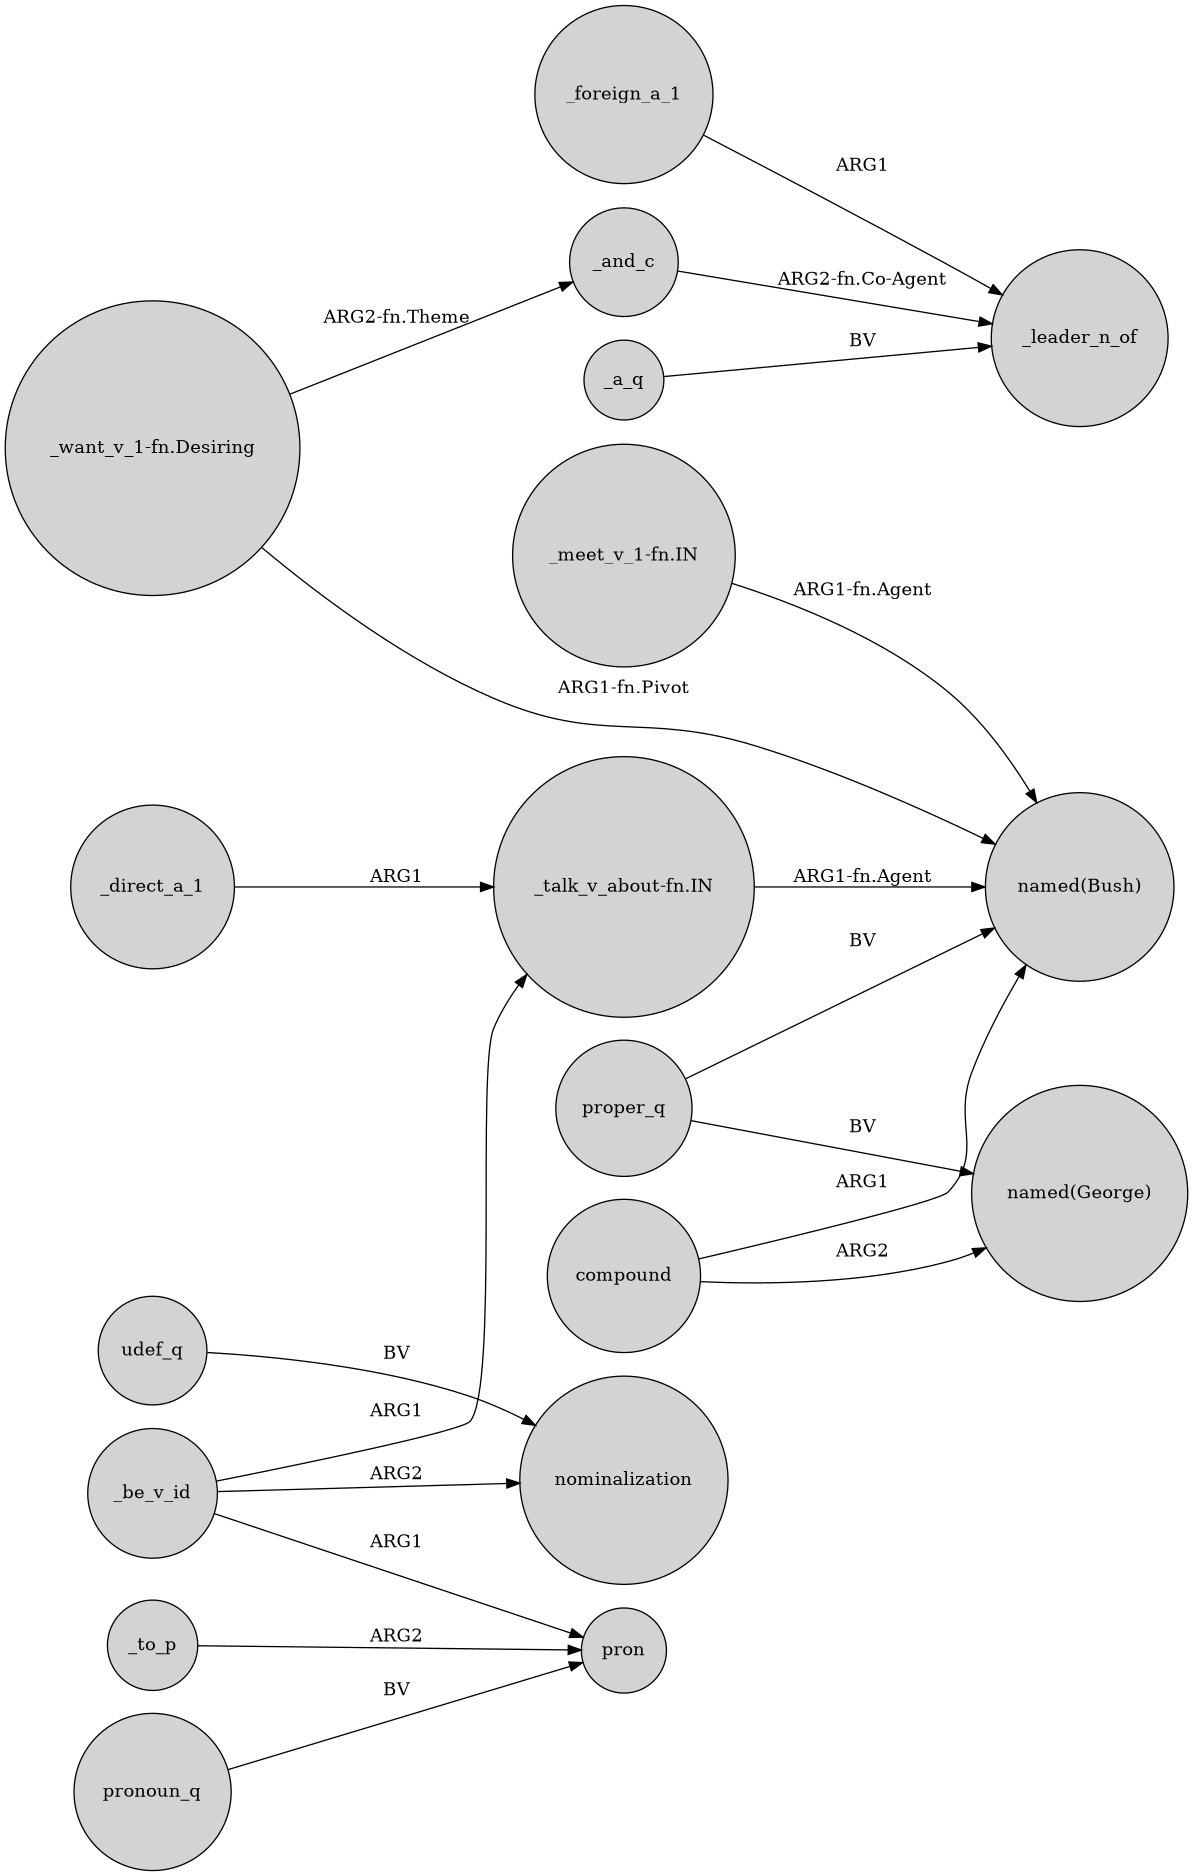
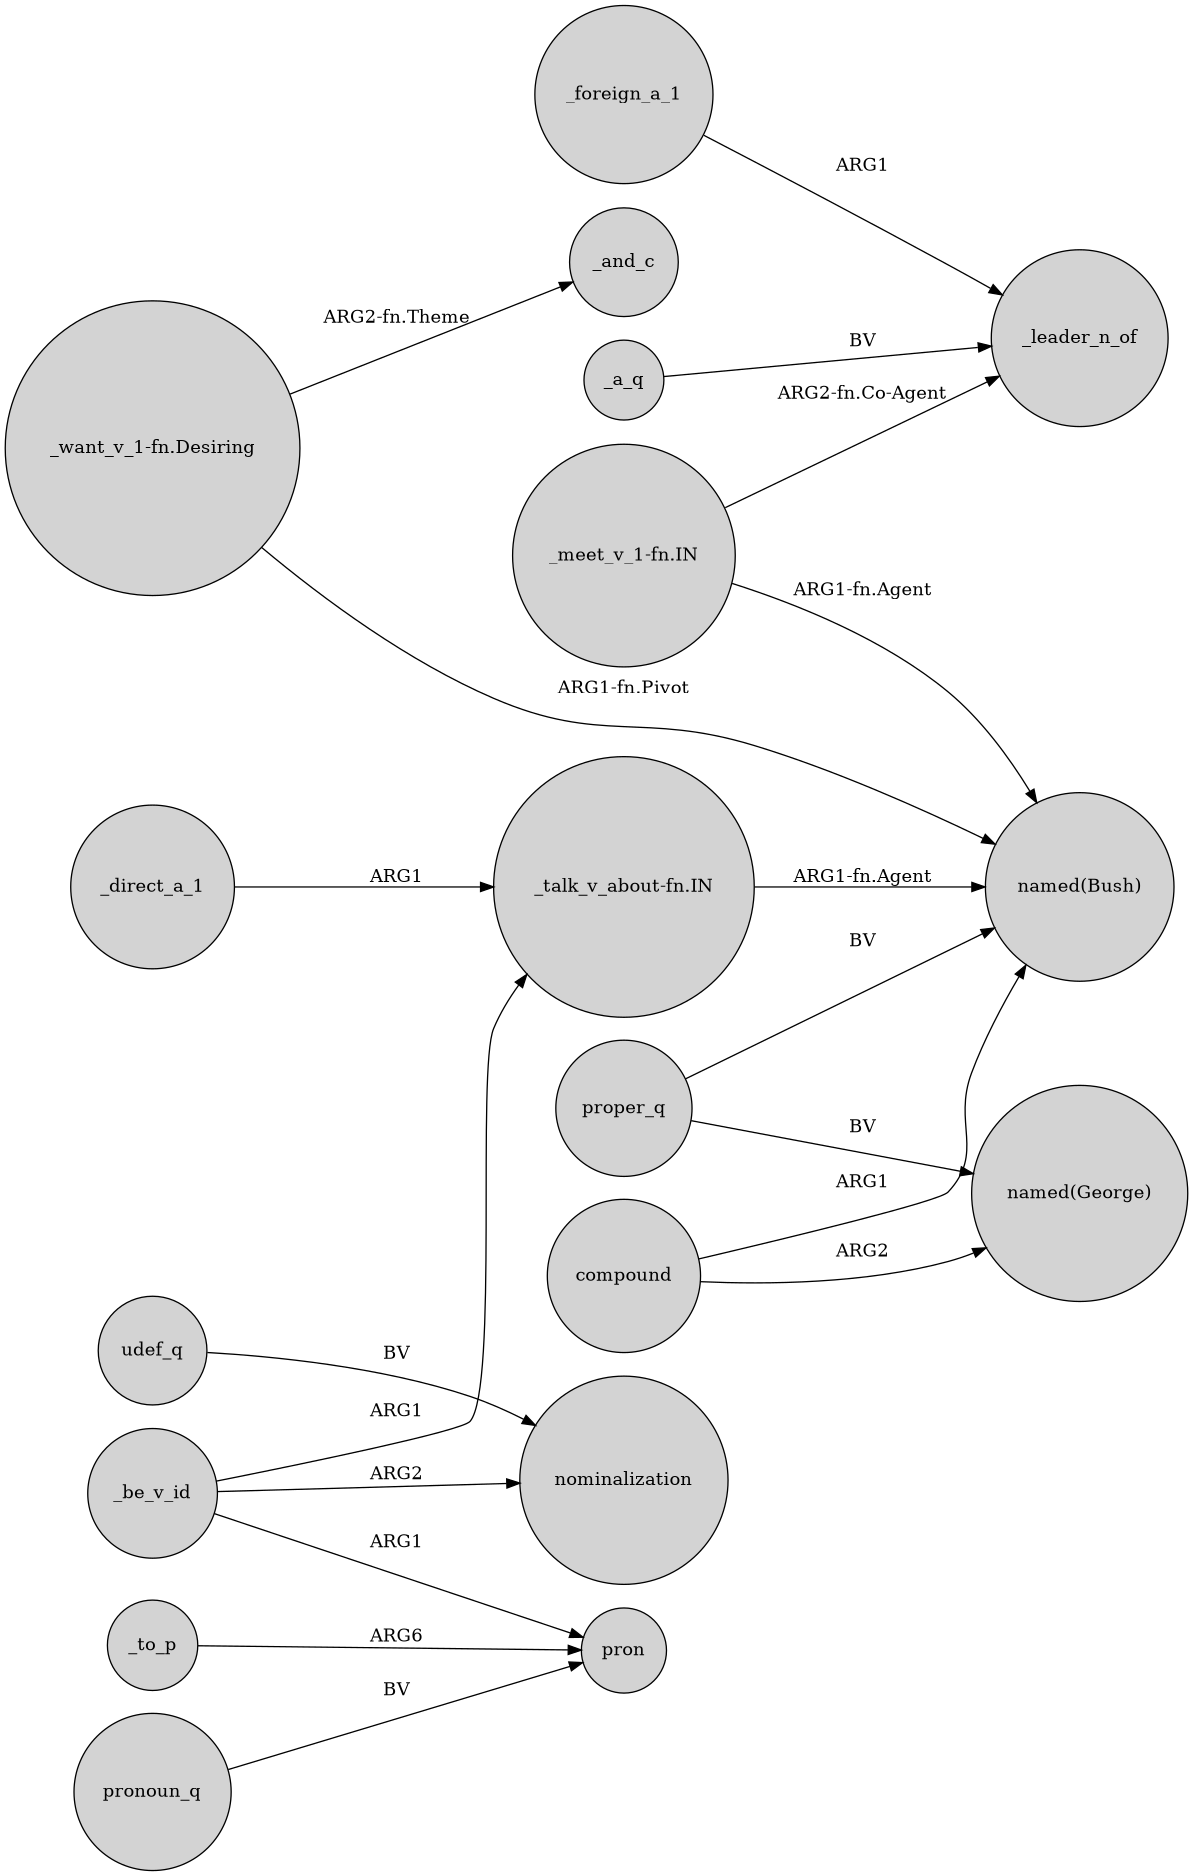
  digraph {
    rankdir=LR
    node [shape=circle style=filled]
    _foreign_a_1
    _leader_n_of
    _a_q
    _to_p
    pron
    "_talk_v_about-fn.IN"
    "named(Bush)"
    "_want_v_1-fn.Desiring"
    _and_c
    compound
    "named(George)"
    _be_v_id
    nominalization
    pronoun_q
    "_meet_v_1-fn.IN"
    proper_q
    udef_q
    _direct_a_1
    _foreign_a_1 -> _leader_n_of [label=ARG1]
    _a_q -> _leader_n_of [label=BV]
-   _to_p -> pron [label=ARG2]
+   _to_p -> pron [label=ARG6]
    "_talk_v_about-fn.IN" -> "named(Bush)" [label="ARG1-fn.Agent"]
    "_want_v_1-fn.Desiring" -> "named(Bush)" [label="ARG1-fn.Pivot"]
    "_want_v_1-fn.Desiring" -> _and_c [label="ARG2-fn.Theme"]
    compound -> "named(Bush)" [label=ARG1]
    compound -> "named(George)" [label=ARG2]
    _be_v_id -> pron [label=ARG1]
    _be_v_id -> "_talk_v_about-fn.IN" [label=ARG1]
    _be_v_id -> nominalization [label=ARG2]
    pronoun_q -> pron [label=BV]
-   _and_c -> _leader_n_of [label="ARG2-fn.Co-Agent"]
+   "_meet_v_1-fn.IN" -> _leader_n_of [label="ARG2-fn.Co-Agent"]
    "_meet_v_1-fn.IN" -> "named(Bush)" [label="ARG1-fn.Agent"]
    proper_q -> "named(Bush)" [label=BV]
    proper_q -> "named(George)" [label=BV]
    udef_q -> nominalization [label=BV]
    _direct_a_1 -> "_talk_v_about-fn.IN" [label=ARG1]
  }
